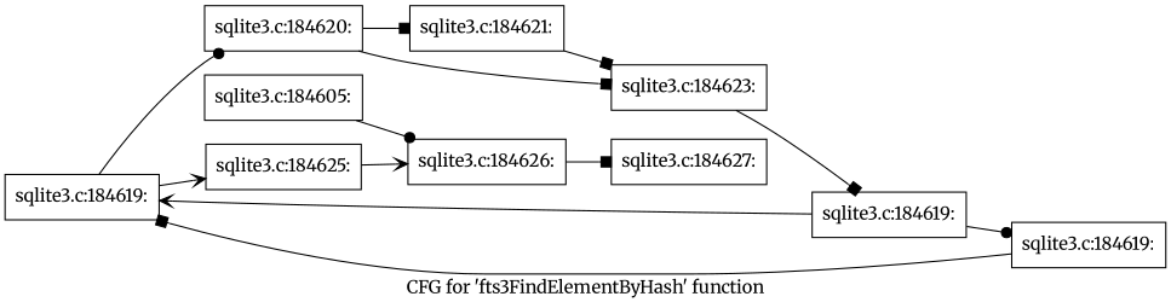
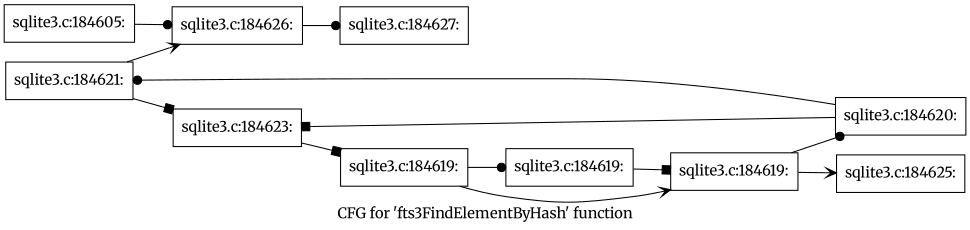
  digraph {
    fontname=Merriweather
    label="CFG for 'fts3FindElementByHash' function"
    rankdir=LR
    node [fontname=Merriweather shape=record]
    edge [arrowhead=box fontname=Merriweather]
    n1 [label="{sqlite3.c:184605:}"]
    n2 [label="{sqlite3.c:184626:}"]
    n3 [label="{sqlite3.c:184627:}"]
    n4 [label="{sqlite3.c:184619:}"]
    n5 [label="{sqlite3.c:184619:}"]
    n6 [label="{sqlite3.c:184619:}"]
    n7 [label="{sqlite3.c:184620:}"]
    n8 [label="{sqlite3.c:184625:}"]
    n9 [label="{sqlite3.c:184621:}"]
    n10 [label="{sqlite3.c:184623:}"]
    n1 -> n2 [arrowhead=dot]
-   n2 -> n3
+   n2 -> n3 [arrowhead=dot]
    n4 -> n5 [arrowhead=dot]
    n4 -> n6 [arrowhead=vee]
    n5 -> n6
    n6 -> n7 [arrowhead=dot]
    n6 -> n8 [arrowhead=vee]
-   n7 -> n9
+   n7 -> n9 [arrowhead=dot]
    n7 -> n10
-   n8 -> n2 [arrowhead=vee]
+   n9 -> n2 [arrowhead=vee]
    n9 -> n10
    n10 -> n4
  }
